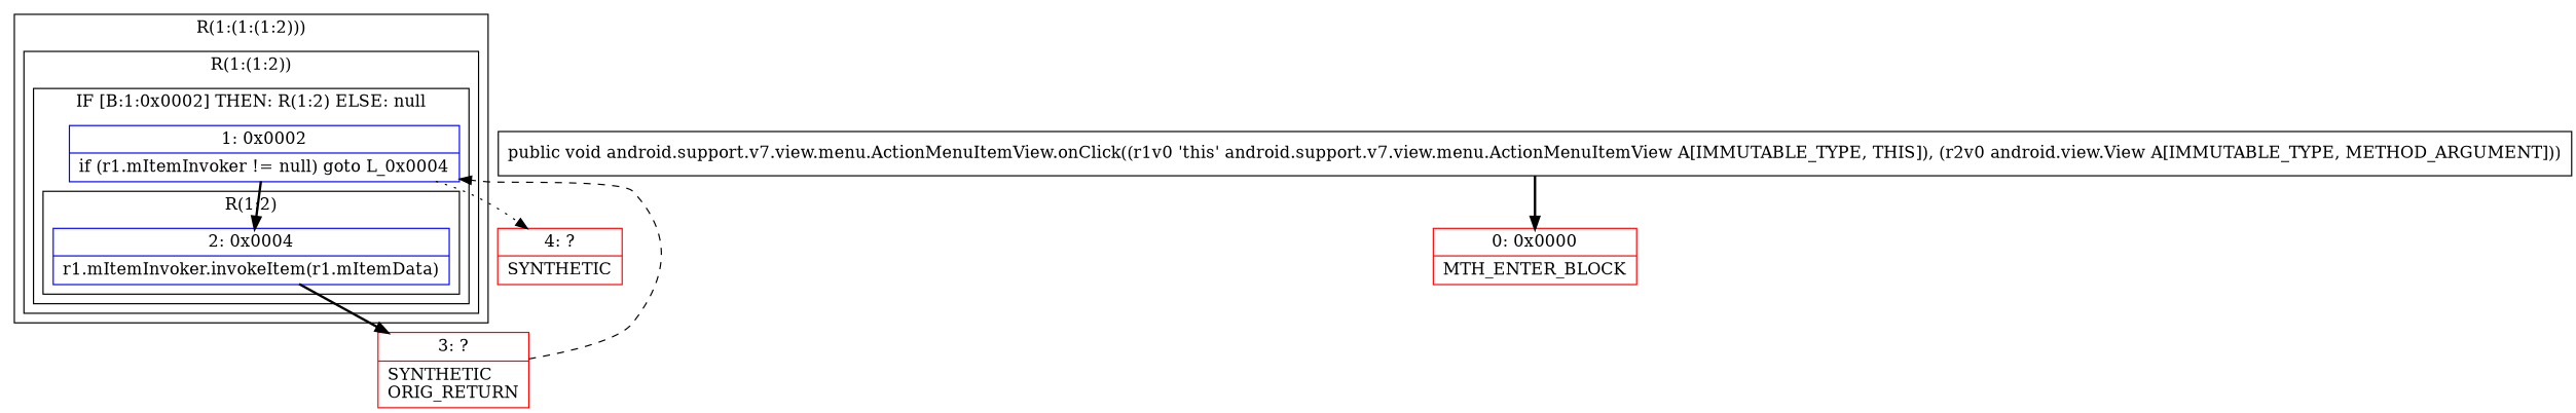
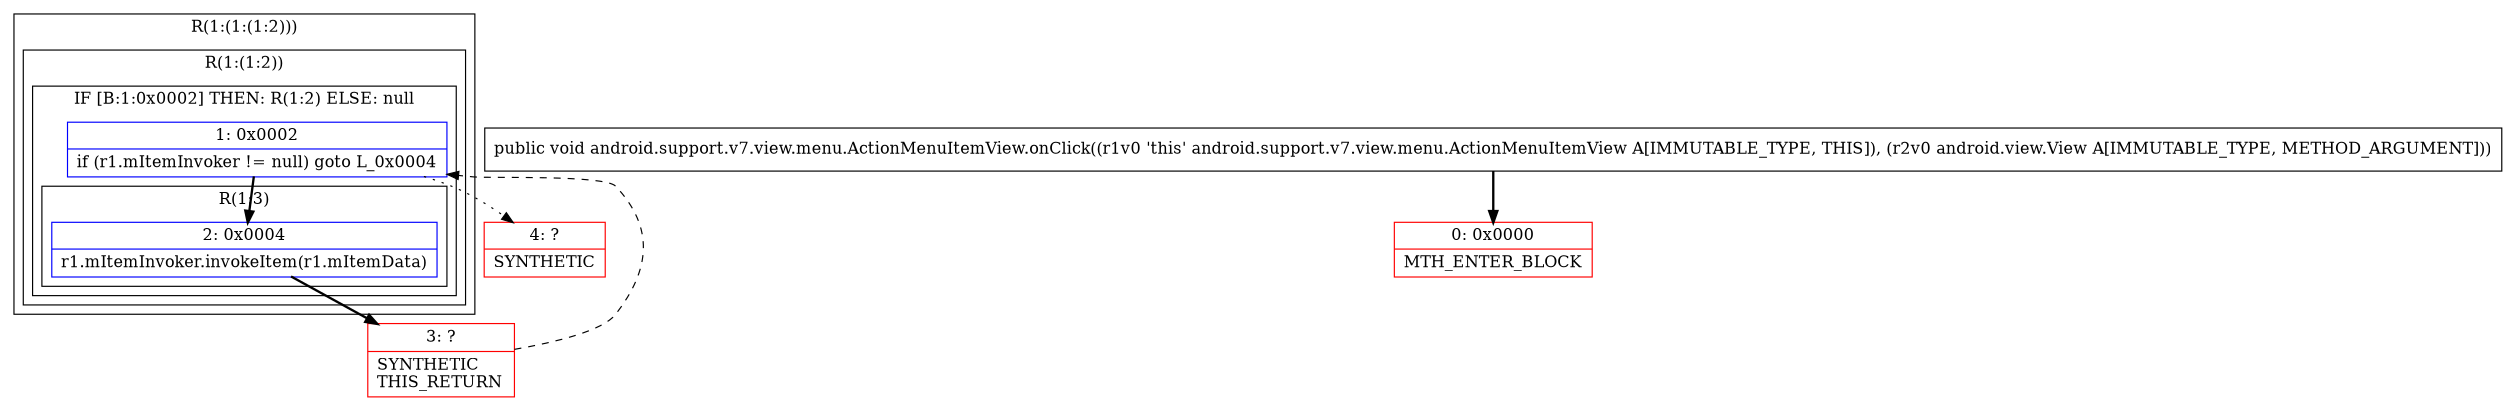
  digraph {
    node [color=red shape=record]
    edge [style=bold]
    n1 [color=blue label="{2\:\ 0x0004|r1.mItemInvoker.invokeItem(r1.mItemData)\l}"]
    n2 [color=blue label="{1\:\ 0x0002|if (r1.mItemInvoker != null) goto L_0x0004\l}"]
-   n3 [label="{3\:\ ?|SYNTHETIC\lORIG_RETURN\l}"]
+   n3 [label="{3\:\ ?|SYNTHETIC\lTHIS_RETURN\l}"]
    n4 [label="{4\:\ ?|SYNTHETIC\l}"]
    n5 [label="{0\:\ 0x0000|MTH_ENTER_BLOCK\l}"]
    n6 [label="{public void android.support.v7.view.menu.ActionMenuItemView.onClick((r1v0 'this' android.support.v7.view.menu.ActionMenuItemView A[IMMUTABLE_TYPE, THIS]), (r2v0 android.view.View A[IMMUTABLE_TYPE, METHOD_ARGUMENT])) }" color=""]
    subgraph cluster_1 {
      label="R(1:(1:(1:2)))"
      subgraph cluster_2 {
        label="R(1:(1:2))"
        subgraph cluster_3 {
          label="IF [B:1:0x0002] THEN: R(1:2) ELSE: null"
          n2
          subgraph cluster_4 {
-           label="R(1:2)"
+           label="R(1:3)"
            n1
          }
        }
      }
    }
    n1 -> n3
    n2 -> n1
    n2 -> n4 [style=dotted]
    n3 -> n2 [style=dashed]
    n6 -> n5
  }
